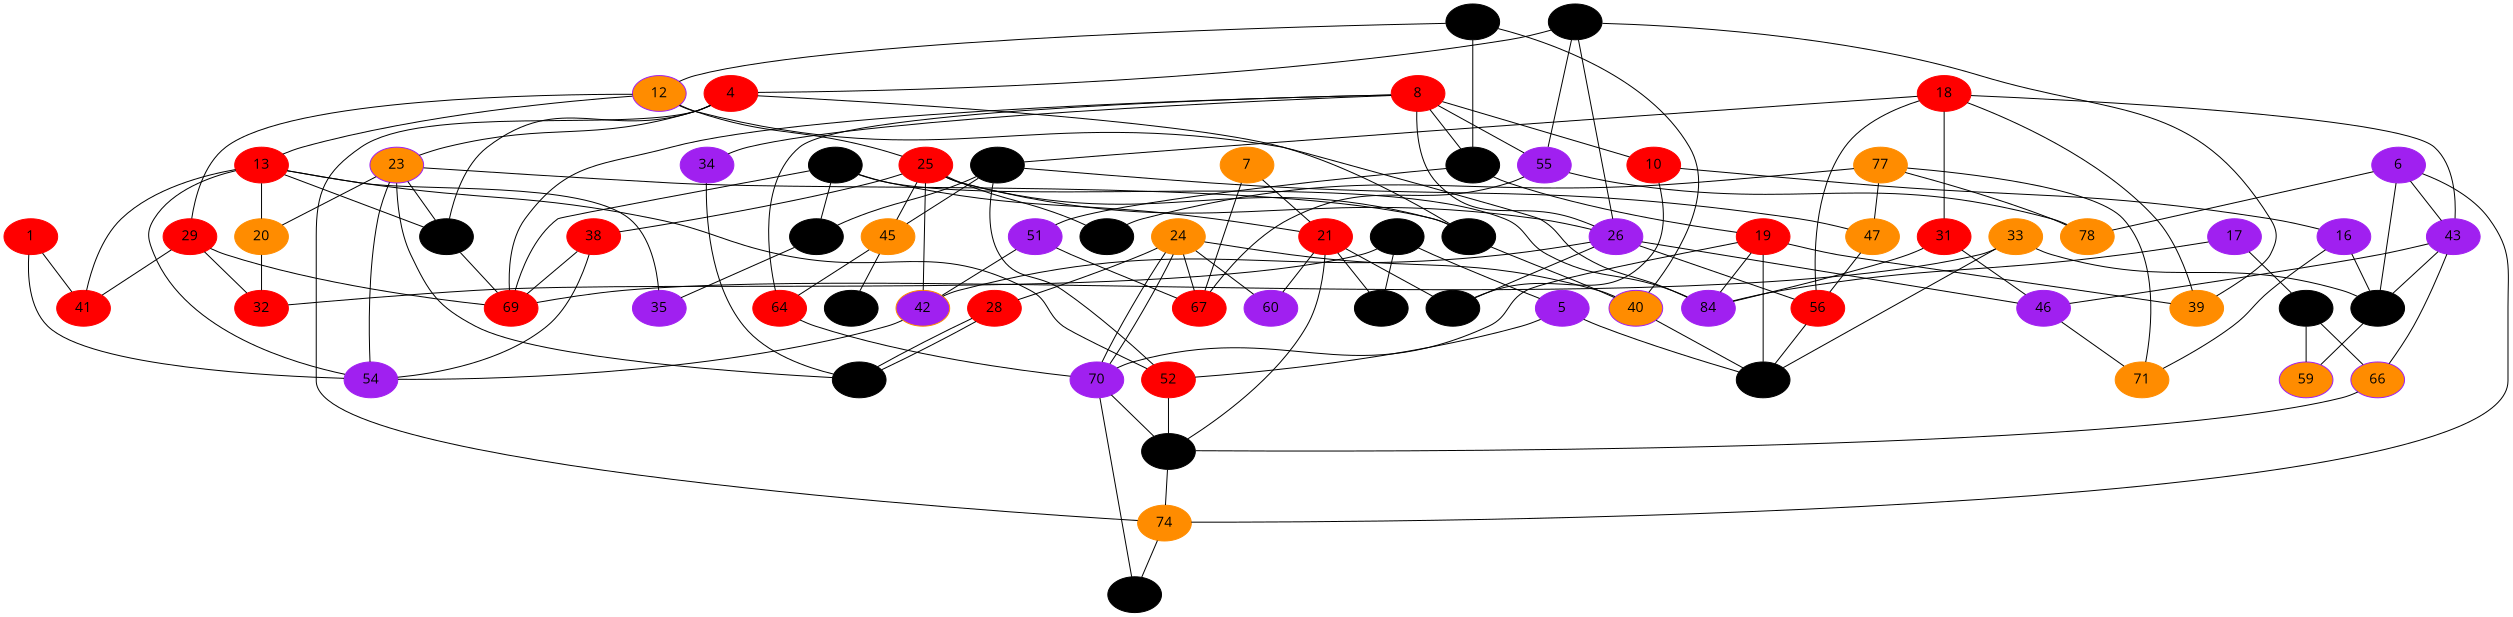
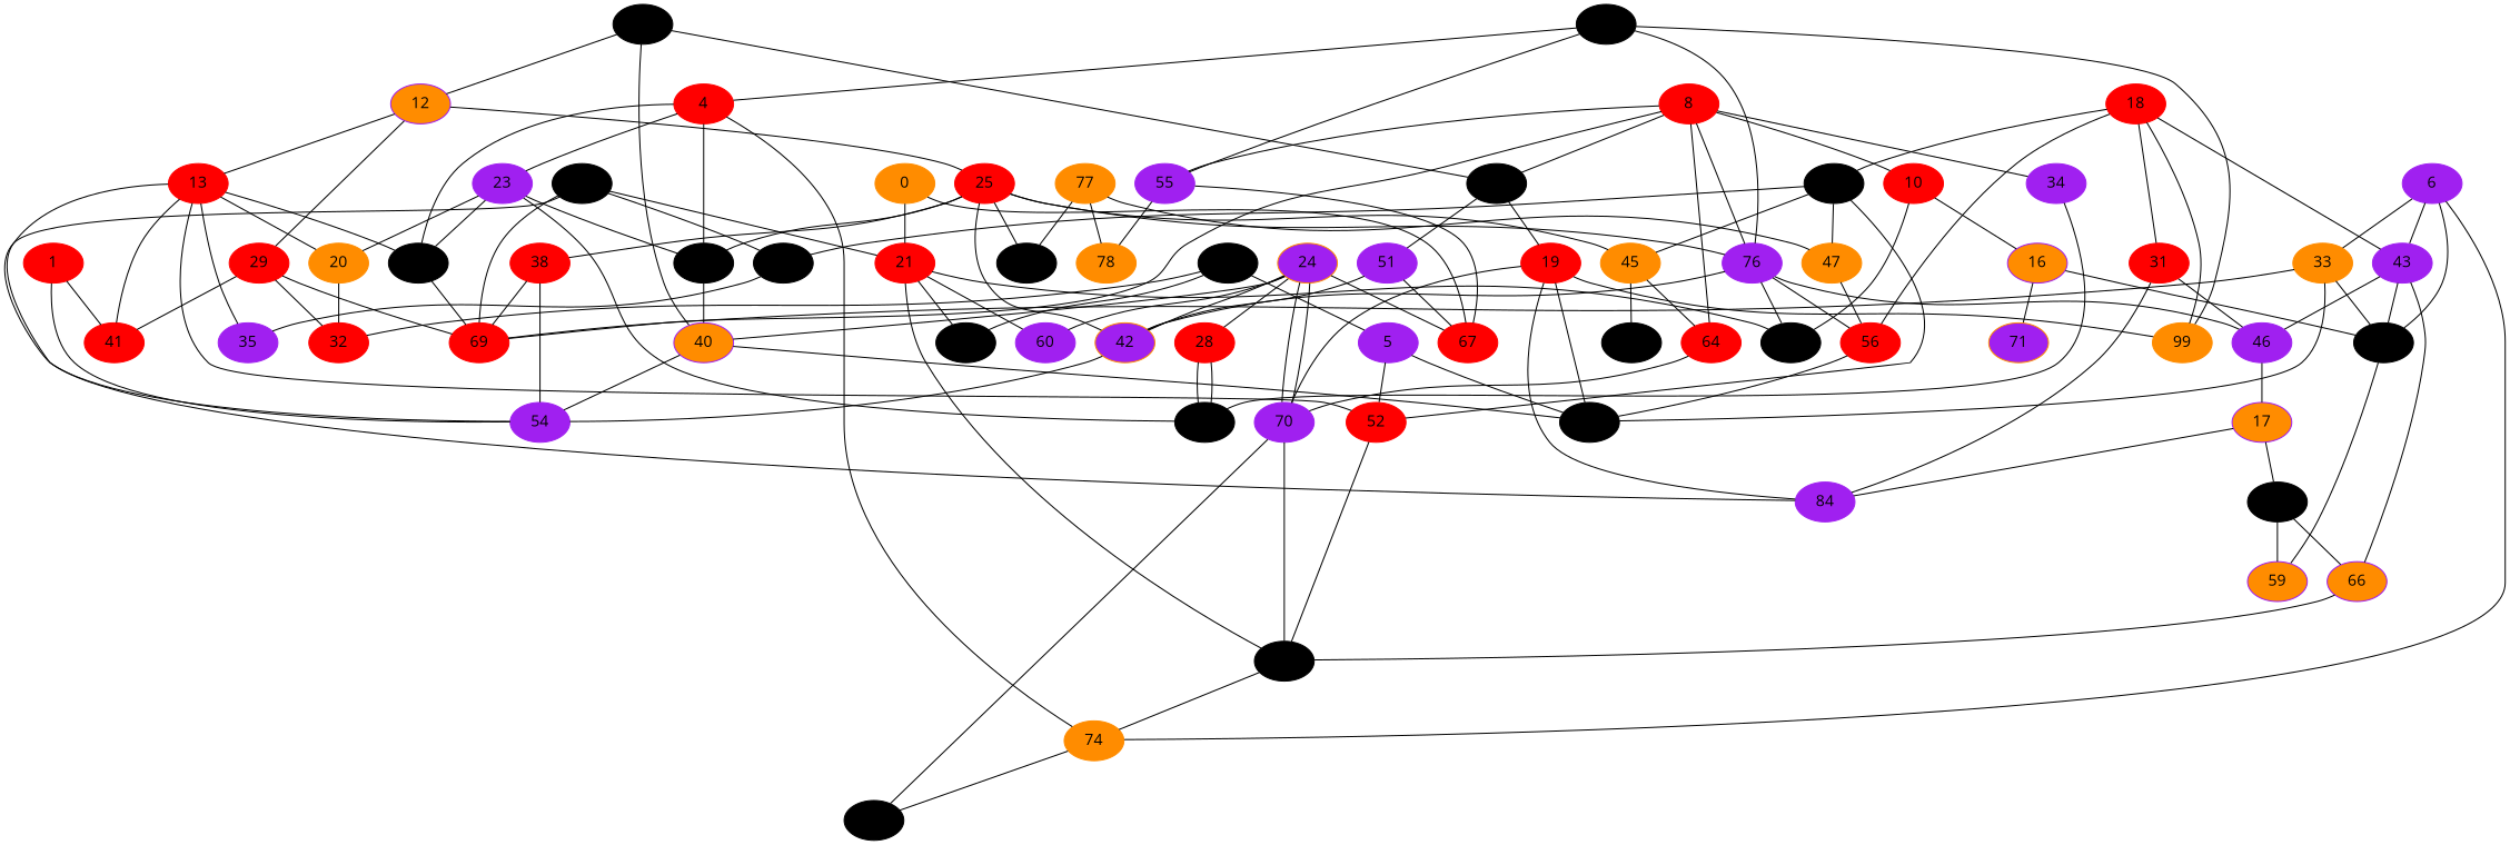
  graph {
    fontname="Open Sans"
    node [color=red fontname="Open Sans" style=filled]
    edge [fontname="Open Sans"]
    1
    41
    54 [color=purple]
    2 [color=black]
    5 [color=purple]
    32
    65 [color=black]
    52
    58 [color=black]
    3 [color=black]
    4
-   26 [color=purple]
-   39 [color=darkorange]
+   26 [color=purple label=76]
+   39 [color=darkorange label=99]
    55 [color=purple]
-   23 [color=purple fillcolor=darkorange]
+   23 [color=purple]
    36 [color=black]
    37 [color=black]
    74 [color=darkorange]
    63 [color=black]
    56
    42 [color=darkorange fillcolor=purple]
    46 [color=purple]
    n23 [color=darkorange label=78]
    67
    20 [color=darkorange]
    53 [color=black]
    69
    40 [color=purple fillcolor=darkorange]
    75 [color=black]
    72 [color=black]
    6 [color=purple]
    43 [color=purple]
    50 [color=black]
-   16 [color=purple]
-   71 [color=darkorange]
+   16 [color=purple fillcolor=darkorange]
+   71 [color=darkorange fillcolor=purple]
    66 [color=purple fillcolor=darkorange]
    59 [color=purple fillcolor=darkorange]
-   7 [color=darkorange]
+   7 [color=darkorange label=0]
    21
    60 [color=purple]
    8
    10
    14 [color=black]
    34 [color=purple]
    64
    19
    51 [color=purple]
    70 [color=purple]
    9 [color=black]
    12 [color=purple fillcolor=darkorange]
    13
    25
    29
    n54 [color=purple label=84]
    35 [color=purple]
    45 [color=darkorange]
    38
    68 [color=black]
    15 [color=black]
    30 [color=black]
-   17 [color=purple]
+   17 [color=purple fillcolor=darkorange]
    48 [color=black]
    18
    22 [color=black]
    31
    47 [color=darkorange]
    62 [color=black]
-   24 [color=darkorange]
+   24 [color=darkorange fillcolor=purple]
    28
    n70 [color=darkorange label=77]
    33 [color=darkorange]
    1 -- 41
    1 -- 54
    2 -- 5
    2 -- 32
    2 -- 65
    5 -- 52
    5 -- 58
    52 -- 72
    3 -- 4
    3 -- 26
    3 -- 39
    3 -- 55
    4 -- 23
    4 -- 36
    4 -- 37
    4 -- 74
    26 -- 63
    26 -- 56
    26 -- 42
    26 -- 46
    55 -- n23
    55 -- 67
    23 -- 36
    23 -- 37
    23 -- 20
    23 -- 53
    36 -- 69
    37 -- 40
    74 -- 75
    56 -- 58
    42 -- 54
-   46 -- 71
+   46 -- 17
    20 -- 32
-   23 -- 54
+   40 -- 54
    40 -- 58
    72 -- 74
    6 -- 74
-   6 -- n23
+   6 -- 33
    6 -- 43
    6 -- 50
    43 -- 46
    43 -- 50
    43 -- 66
    50 -- 59
    16 -- 50
    16 -- 71
    66 -- 72
    7 -- 67
    7 -- 21
    21 -- 65
    21 -- 63
    21 -- 72
    21 -- 60
    8 -- 26
    8 -- 55
    8 -- 69
    8 -- 10
    8 -- 14
    8 -- 34
    8 -- 64
    10 -- 63
    10 -- 16
    14 -- 19
    14 -- 51
    34 -- 53
    64 -- 70
    19 -- 58
    19 -- 39
    19 -- 70
    19 -- n54
    51 -- 42
    51 -- 67
    70 -- 75
    70 -- 72
    9 -- 40
    9 -- 14
    9 -- 12
    12 -- 13
    12 -- 25
    12 -- 29
-   12 -- n54
    13 -- 41
    13 -- 54
    13 -- 52
    13 -- 36
    13 -- 20
    13 -- 35
    25 -- 26
    25 -- 37
    25 -- 42
    25 -- 45
    25 -- 38
    25 -- 68
    29 -- 41
    29 -- 32
    29 -- 69
    45 -- 64
    45 -- 62
    38 -- 54
    38 -- 69
    15 -- 69
    15 -- 21
    15 -- n54
    15 -- 30
    30 -- 35
    17 -- n54
    17 -- 48
    48 -- 66
    48 -- 59
    18 -- 39
    18 -- 56
    18 -- 43
    18 -- 22
    18 -- 31
    22 -- 52
    22 -- 45
    22 -- 30
    22 -- 47
    31 -- 46
    31 -- n54
    47 -- 56
+   24 -- 42
    24 -- 67
    24 -- 40
    24 -- 60
    24 -- 70
    24 -- 70
    24 -- 28
    28 -- 53
    28 -- 53
    n70 -- n23
-   n70 -- 71
    n70 -- 68
    n70 -- 47
    33 -- 58
    33 -- 69
    33 -- 50
  }
